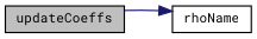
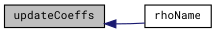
  digraph {
    rankdir=LR
    fontname="Roboto Mono"
    node [color=black fontname="Roboto Mono" fontsize=10 shape=record]
    n1 [fillcolor=grey75 fontcolor=black height=0.2 label=updateCoeffs style=filled width=0.4]
    n2 [height=0.2 label=rhoName width=0.4]
-   n2 -> n1 [color=midnightblue dir=back fontname="Roboto Mono" fontsize=10 labelfontname=Helvetica labelfontsize=10 style=solid]
+   n1 -> n2 [color=midnightblue dir=back fontname="Roboto Mono" fontsize=10 labelfontname=Helvetica labelfontsize=10 style=solid]
  }
